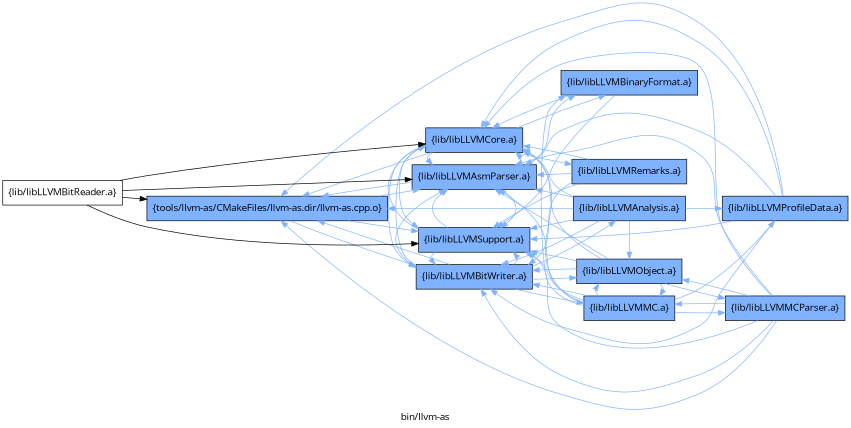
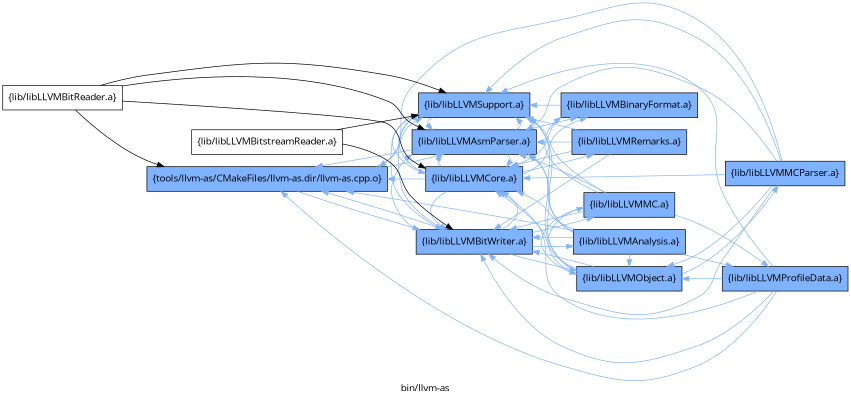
  digraph {
    fontname="Open Sans"
    label="bin/llvm-as"
    rankdir=LR
    node [fillcolor="0.600000 0.5 1" fontname="Open Sans" group=1 shape=box style=filled]
    edge [color="0.600000 0.5 1" fontname="Open Sans"]
    n1 [label="{tools/llvm-as/CMakeFiles/llvm-as.dir/llvm-as.cpp.o}"]
    n2 [label="{lib/libLLVMAsmParser.a}"]
    n3 [label="{lib/libLLVMBitWriter.a}"]
    n4 [label="{lib/libLLVMCore.a}"]
    n5 [label="{lib/libLLVMSupport.a}"]
    n6 [label="{lib/libLLVMBinaryFormat.a}"]
    n7 [label="{lib/libLLVMAnalysis.a}"]
    n8 [label="{lib/libLLVMObject.a}"]
    n9 [label="{lib/libLLVMMC.a}"]
    n10 [label="{lib/libLLVMRemarks.a}"]
    n11 [label="{lib/libLLVMProfileData.a}"]
    n12 [label="{lib/libLLVMMCParser.a}"]
    n13 [group=0 label="{lib/libLLVMBitReader.a}" fillcolor="" style=""]
+   n14 [group=0 label="{lib/libLLVMBitstreamReader.a}" fillcolor="" style=""]
    subgraph sub_1 {
      rank=same
      n1
    }
    subgraph sub_2 {
      rank=same
      n2
      n3
      n4
      n5
    }
    subgraph sub_3 {
      rank=same
      n6
      n7
      n8
      n9
      n10
    }
    n1 -> n2
    n1 -> n3
    n1 -> n5
    n2 -> n1
    n2 -> n4
    n2 -> n5
    n2 -> n6
    n3 -> n1
    n3 -> n2
    n3 -> n4
    n3 -> n5
    n3 -> n7
    n3 -> n8
    n3 -> n9
    n4 -> n1
    n4 -> n2
    n4 -> n3
    n4 -> n5
    n4 -> n6
    n4 -> n10
    n5 -> n2
    n5 -> n3
    n5 -> n4
    n6 -> n4
    n6 -> n5
    n7 -> n1
    n7 -> n2
    n7 -> n3
    n7 -> n4
    n7 -> n5
    n7 -> n8
    n7 -> n11
    n8 -> n2
    n8 -> n3
    n8 -> n4
    n8 -> n5
    n8 -> n9
    n8 -> n12
    n9 -> n2
    n9 -> n3
-   n9 -> n4
    n9 -> n5
    n9 -> n6
    n9 -> n8
    n9 -> n11
-   n9 -> n12
    n10 -> n2
    n10 -> n3
    n10 -> n4
    n10 -> n5
    n11 -> n1
-   n11 -> n2
+   n11 -> n8
    n11 -> n3
    n11 -> n4
    n11 -> n5
    n12 -> n1
    n12 -> n2
    n12 -> n3
    n12 -> n4
    n12 -> n5
    n12 -> n8
-   n12 -> n9
    n13 -> n1 [color=""]
    n13 -> n2 [color=""]
    n13 -> n4 [color=""]
    n13 -> n5 [color=""]
+   n14 -> n3 [color=""]
+   n14 -> n5 [color=""]
  }
